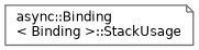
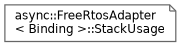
  digraph {
    rankdir=LR
-   n1 [color=grey40 fillcolor=white fontname=Helvetica fontsize=10 height=0.2 label="async::Binding\l\< Binding \>::StackUsage" shape=note style=filled width=0.4]
+   n1 [color=grey40 fillcolor=white fontname=Helvetica fontsize=10 height=0.2 label="async::FreeRtosAdapter\l\< Binding \>::StackUsage" shape=note style=filled width=0.4]
  }
